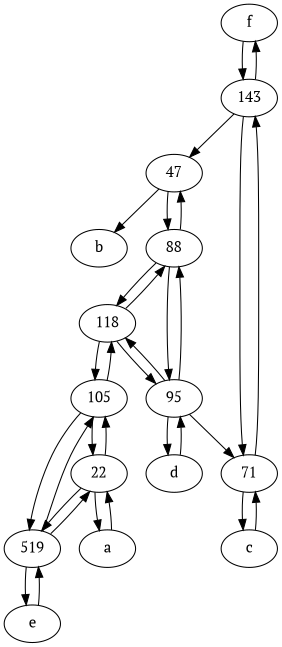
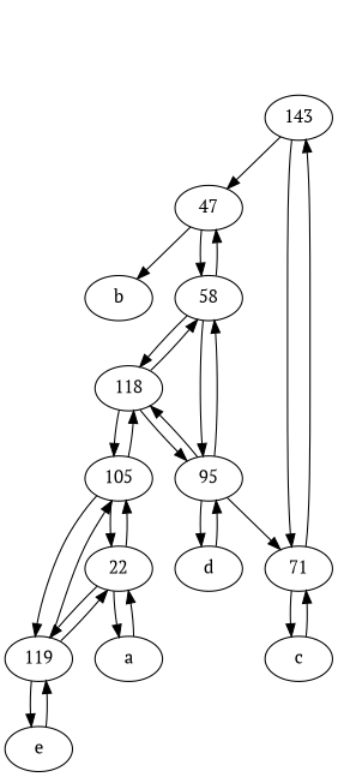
  digraph {
    fontname="PT Serif"
    node [fontname="PT Serif"]
    edge [fontname="PT Serif"]
-   f
    143
    47
    71
-   88
+   88 [label=58]
    95
    118
    d
    105
    b
    e
-   119 [label=519]
+   119
    22
    a
    c
-   f -> 143
-   143 -> f
    143 -> 47
    143 -> 71
    47 -> 88
    47 -> b
    71 -> 143
    71 -> c
    88 -> 47
    88 -> 95
    88 -> 118
    95 -> 71
    95 -> 88
    95 -> 118
    95 -> d
    118 -> 88
    118 -> 95
    118 -> 105
    d -> 95
    105 -> 118
    105 -> 119
    105 -> 22
    e -> 119
    119 -> 105
    119 -> e
    119 -> 22
    22 -> 105
    22 -> 119
    22 -> a
    a -> 22
    c -> 71
  }
